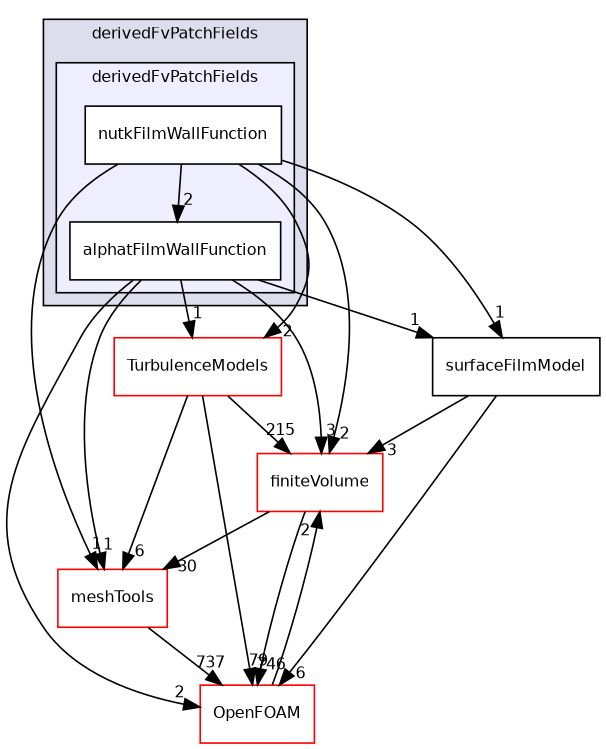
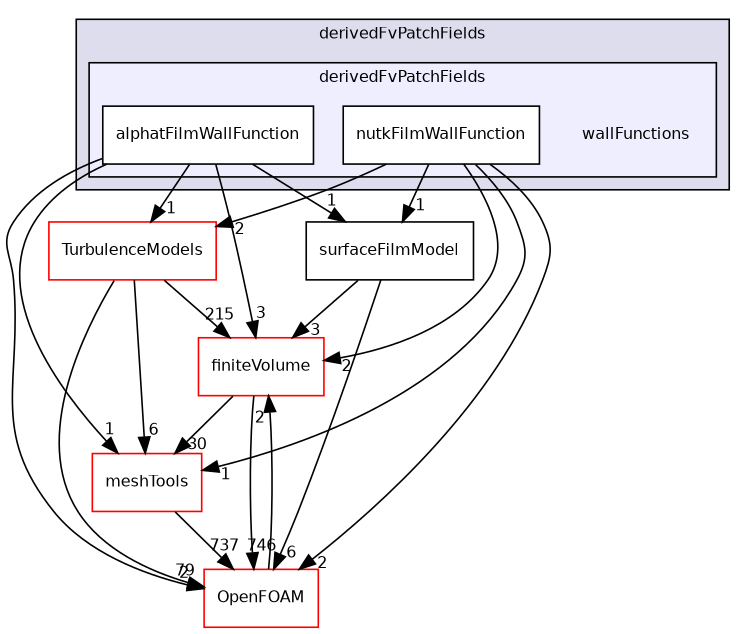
  digraph {
    compound=true
    node [fontname=Helvetica fontsize=10 shape=box color=red]
    edge [headlabel=1 labeldistance=1.5 labelfontname=Helvetica labelfontsize=10]
+   n1 [label=wallFunctions shape=plaintext color=""]
    n2 [color=black fillcolor=white label=alphatFilmWallFunction style=filled]
    n3 [color=black fillcolor=white label=nutkFilmWallFunction style=filled]
    n4 [label=finiteVolume]
    n5 [label=meshTools]
    n6 [label=TurbulenceModels]
    n7 [label=surfaceFilmModel color=""]
    n8 [label=OpenFOAM]
    subgraph cluster_1 {
      bgcolor="#ddddee"
      fontname=Helvetica
      fontsize=10
      label=derivedFvPatchFields
      pencolor=black
      subgraph cluster_2 {
        bgcolor="#eeeeff"
        fontname=Helvetica
        fontsize=10
        pencolor=black
+       n1
        n2
        n3
      }
    }
    n2 -> n4 [headlabel=3]
    n2 -> n5
    n2 -> n6
    n2 -> n7
    n2 -> n8 [headlabel=2]
    n3 -> n4 [headlabel=2]
    n3 -> n5
    n3 -> n6 [headlabel=2]
    n3 -> n7
-   n3 -> n2 [headlabel=2]
+   n3 -> n8 [headlabel=2]
    n4 -> n5 [headlabel=30]
    n4 -> n8 [headlabel=746]
    n5 -> n8 [headlabel=737]
    n6 -> n4 [headlabel=215]
    n6 -> n5 [headlabel=6]
    n6 -> n8 [headlabel=79]
    n7 -> n4 [headlabel=3]
    n7 -> n8 [headlabel=6]
    n8 -> n4 [headlabel=2]
  }
